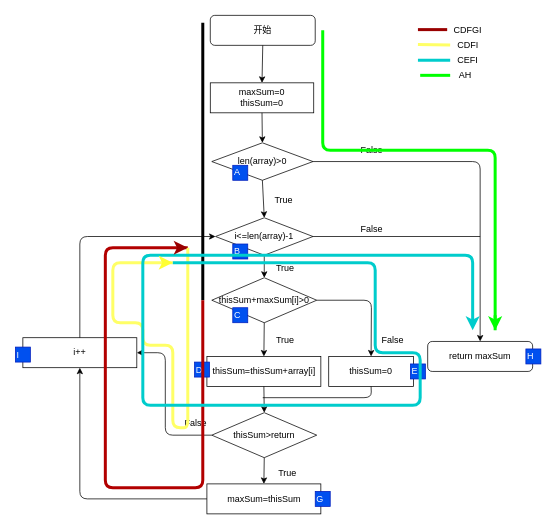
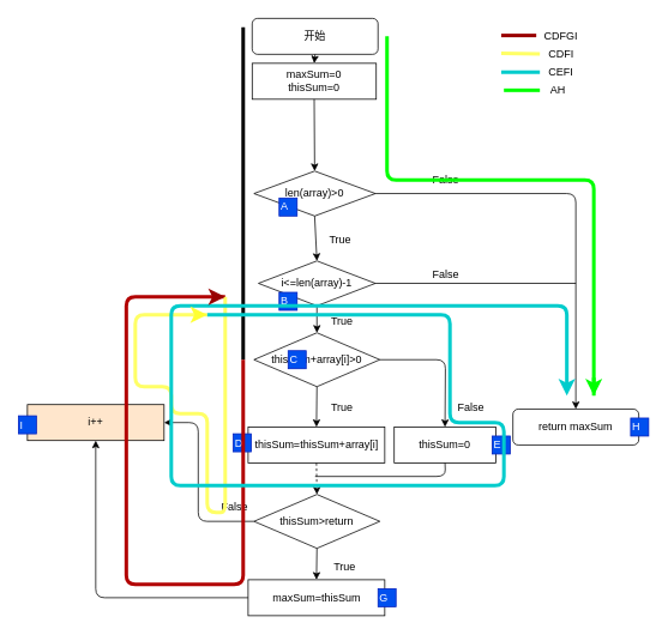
  <mxCell id="0" />
  <mxCell id="1" parent="0" />
  <mxCell id="2" value="开始" style="rounded=1;whiteSpace=wrap;html=1;" vertex="1" parent="1"><mxGeometry x="280" y="20" width="140" height="40" as="geometry" /></mxCell>
  <mxCell id="3" value="" style="endArrow=classic;html=1;exitX=0.5;exitY=1;exitDx=0;exitDy=0;entryX=0.5;entryY=0;entryDx=0;entryDy=0;" edge="1" parent="1" source="2" target="4"><mxGeometry width="50" height="50" relative="1" as="geometry"><mxPoint x="310" y="130" as="sourcePoint" /><mxPoint x="350" y="100" as="targetPoint" /></mxGeometry></mxCell>
- <mxCell id="4" value="&lt;div&gt;maxSum=0&lt;/div&gt;&lt;div&gt;thisSum=0&lt;br&gt;&lt;/div&gt;" style="rounded=0;whiteSpace=wrap;html=1;" vertex="1" parent="1"><mxGeometry x="280" y="110" width="138" height="40" as="geometry" /></mxCell>
- <mxCell id="5" value="thisSum+maxSum[i]&amp;gt;0" style="rhombus;whiteSpace=wrap;html=1;" vertex="1" parent="1"><mxGeometry x="282" y="370" width="140" height="60" as="geometry" /></mxCell>
+ <mxCell id="4" value="&lt;div&gt;maxSum=0&lt;/div&gt;&lt;div&gt;thisSum=0&lt;br&gt;&lt;/div&gt;" style="rounded=0;whiteSpace=wrap;html=1;" vertex="1" parent="1"><mxGeometry x="280" y="70" width="138" height="40" as="geometry" /></mxCell>
+ <mxCell id="5" value="thisSum+array[i]&amp;gt;0" style="rhombus;whiteSpace=wrap;html=1;" vertex="1" parent="1"><mxGeometry x="282" y="370" width="140" height="60" as="geometry" /></mxCell>
  <mxCell id="6" value="len(array)&amp;gt;0" style="rhombus;whiteSpace=wrap;html=1;" vertex="1" parent="1"><mxGeometry x="282" y="190" width="135" height="50" as="geometry" /></mxCell>
  <mxCell id="7" value="" style="endArrow=classic;html=1;exitX=0.5;exitY=1;exitDx=0;exitDy=0;entryX=0.5;entryY=0;entryDx=0;entryDy=0;" edge="1" parent="1" source="4" target="6"><mxGeometry width="50" height="50" relative="1" as="geometry"><mxPoint x="280" y="590" as="sourcePoint" /><mxPoint x="330" y="540" as="targetPoint" /></mxGeometry></mxCell>
  <mxCell id="8" value="thisSum=thisSum+array[i]" style="rounded=0;whiteSpace=wrap;html=1;" vertex="1" parent="1"><mxGeometry x="275.5" y="475" width="152" height="40" as="geometry" /></mxCell>
  <mxCell id="9" value="return maxSum" style="rounded=1;whiteSpace=wrap;html=1;" vertex="1" parent="1"><mxGeometry x="570" y="455" width="140" height="40" as="geometry" /></mxCell>
  <mxCell id="10" value="thisSum&amp;gt;return" style="rhombus;whiteSpace=wrap;html=1;" vertex="1" parent="1"><mxGeometry x="282" y="550" width="140" height="60" as="geometry" /></mxCell>
  <mxCell id="11" value="maxSum=thisSum" style="rounded=0;whiteSpace=wrap;html=1;" vertex="1" parent="1"><mxGeometry x="275.5" y="645" width="152" height="40" as="geometry" /></mxCell>
- <mxCell id="12" value="i++" style="rounded=0;whiteSpace=wrap;html=1;" vertex="1" parent="1"><mxGeometry x="30" y="450" width="152" height="40" as="geometry" /></mxCell>
+ <mxCell id="12" value="i++" style="rounded=0;whiteSpace=wrap;html=1;fillColor=#ffe6cc;" vertex="1" parent="1"><mxGeometry x="30" y="450" width="152" height="40" as="geometry" /></mxCell>
  <mxCell id="13" value="" style="endArrow=classic;html=1;exitX=0.5;exitY=1;exitDx=0;exitDy=0;entryX=0.5;entryY=0;entryDx=0;entryDy=0;" edge="1" parent="1" source="6" target="21"><mxGeometry width="50" height="50" relative="1" as="geometry"><mxPoint x="30" y="760" as="sourcePoint" /><mxPoint x="352" y="290" as="targetPoint" /></mxGeometry></mxCell>
  <mxCell id="14" value="" style="endArrow=classic;html=1;entryX=0.5;entryY=0;entryDx=0;entryDy=0;exitX=0.5;exitY=1;exitDx=0;exitDy=0;" edge="1" parent="1" target="5"><mxGeometry width="50" height="50" relative="1" as="geometry"><mxPoint x="352" y="340" as="sourcePoint" /><mxPoint x="80" y="710" as="targetPoint" /></mxGeometry></mxCell>
  <mxCell id="15" value="" style="endArrow=classic;html=1;entryX=0.5;entryY=0;entryDx=0;entryDy=0;exitX=0.5;exitY=1;exitDx=0;exitDy=0;" edge="1" parent="1" source="5" target="8"><mxGeometry width="50" height="50" relative="1" as="geometry"><mxPoint x="30" y="760" as="sourcePoint" /><mxPoint x="80" y="710" as="targetPoint" /></mxGeometry></mxCell>
- <mxCell id="16" value="" style="endArrow=classic;html=1;entryX=0.5;entryY=0;entryDx=0;entryDy=0;exitX=0.5;exitY=1;exitDx=0;exitDy=0;" edge="1" parent="1" source="8" target="10"><mxGeometry width="50" height="50" relative="1" as="geometry"><mxPoint x="30" y="760" as="sourcePoint" /><mxPoint x="350" y="530" as="targetPoint" /></mxGeometry></mxCell>
+ <mxCell id="16" value="" style="endArrow=classic;html=1;entryX=0.5;entryY=0;entryDx=0;entryDy=0;exitX=0.5;exitY=1;exitDx=0;exitDy=0;dashed=1;" edge="1" parent="1" source="8" target="10"><mxGeometry width="50" height="50" relative="1" as="geometry"><mxPoint x="30" y="760" as="sourcePoint" /><mxPoint x="350" y="530" as="targetPoint" /></mxGeometry></mxCell>
  <mxCell id="17" value="" style="endArrow=classic;html=1;entryX=0.5;entryY=0;entryDx=0;entryDy=0;exitX=0.5;exitY=1;exitDx=0;exitDy=0;" edge="1" parent="1" source="10" target="11"><mxGeometry width="50" height="50" relative="1" as="geometry"><mxPoint x="30" y="760" as="sourcePoint" /><mxPoint x="80" y="710" as="targetPoint" /></mxGeometry></mxCell>
  <mxCell id="18" value="" style="endArrow=classic;html=1;exitX=0;exitY=0.5;exitDx=0;exitDy=0;entryX=1;entryY=0.5;entryDx=0;entryDy=0;" edge="1" parent="1" source="10" target="12"><mxGeometry width="50" height="50" relative="1" as="geometry"><mxPoint x="30" y="760" as="sourcePoint" /><mxPoint x="80" y="710" as="targetPoint" /><Array as="points"><mxPoint x="220" y="580" /><mxPoint x="220" y="470" /></Array></mxGeometry></mxCell>
  <mxCell id="19" value="" style="endArrow=classic;html=1;entryX=0.5;entryY=1;entryDx=0;entryDy=0;exitX=0;exitY=0.5;exitDx=0;exitDy=0;" edge="1" parent="1" source="11" target="12"><mxGeometry width="50" height="50" relative="1" as="geometry"><mxPoint x="30" y="760" as="sourcePoint" /><mxPoint x="80" y="710" as="targetPoint" /><Array as="points"><mxPoint x="106" y="665" /></Array></mxGeometry></mxCell>
  <mxCell id="20" value="" style="endArrow=classic;html=1;exitX=1;exitY=0.5;exitDx=0;exitDy=0;entryX=0.5;entryY=0;entryDx=0;entryDy=0;" edge="1" parent="1" source="6" target="9"><mxGeometry width="50" height="50" relative="1" as="geometry"><mxPoint x="30" y="760" as="sourcePoint" /><mxPoint x="80" y="710" as="targetPoint" /><Array as="points"><mxPoint x="640" y="215" /></Array></mxGeometry></mxCell>
  <mxCell id="21" value="i&amp;lt;=len(array)-1" style="rhombus;whiteSpace=wrap;html=1;" vertex="1" parent="1"><mxGeometry x="287" y="290" width="130" height="50" as="geometry" /></mxCell>
  <mxCell id="22" value="" style="endArrow=none;html=1;entryX=1;entryY=0.5;entryDx=0;entryDy=0;" edge="1" parent="1" target="21"><mxGeometry width="50" height="50" relative="1" as="geometry"><mxPoint x="640" y="315" as="sourcePoint" /><mxPoint x="420" y="310" as="targetPoint" /></mxGeometry></mxCell>
  <mxCell id="23" value="thisSum=0" style="rounded=0;whiteSpace=wrap;html=1;" vertex="1" parent="1"><mxGeometry x="438" y="475" width="113" height="40" as="geometry" /></mxCell>
  <mxCell id="24" value="" style="endArrow=classic;html=1;entryX=0.5;entryY=0;entryDx=0;entryDy=0;exitX=1;exitY=0.5;exitDx=0;exitDy=0;" edge="1" parent="1" source="5" target="23"><mxGeometry width="50" height="50" relative="1" as="geometry"><mxPoint x="30" y="760" as="sourcePoint" /><mxPoint x="80" y="710" as="targetPoint" /><Array as="points"><mxPoint x="495" y="400" /></Array></mxGeometry></mxCell>
  <mxCell id="25" value="" style="endArrow=none;html=1;entryX=0.5;entryY=1;entryDx=0;entryDy=0;" edge="1" parent="1" target="23"><mxGeometry width="50" height="50" relative="1" as="geometry"><mxPoint x="350" y="530" as="sourcePoint" /><mxPoint x="80" y="710" as="targetPoint" /><Array as="points"><mxPoint x="495" y="530" /></Array></mxGeometry></mxCell>
- <mxCell id="26" value="" style="endArrow=classic;html=1;entryX=0;entryY=0.5;entryDx=0;entryDy=0;exitX=0.5;exitY=0;exitDx=0;exitDy=0;" edge="1" parent="1" source="12" target="21"><mxGeometry width="50" height="50" relative="1" as="geometry"><mxPoint x="30" y="760" as="sourcePoint" /><mxPoint x="80" y="710" as="targetPoint" /><Array as="points"><mxPoint x="106" y="315" /></Array></mxGeometry></mxCell>
  <mxCell id="27" value="&lt;div&gt;True&lt;/div&gt;&lt;div&gt;&lt;br&gt;&lt;/div&gt;" style="text;html=1;resizable=0;points=[];autosize=1;align=left;verticalAlign=top;spacingTop=-4;" vertex="1" parent="1"><mxGeometry x="364" y="257" width="40" height="30" as="geometry" /></mxCell>
  <mxCell id="28" value="False" style="text;html=1;resizable=0;points=[];autosize=1;align=left;verticalAlign=top;spacingTop=-4;" vertex="1" parent="1"><mxGeometry x="479" y="190" width="50" height="20" as="geometry" /></mxCell>
  <mxCell id="29" value="False" style="text;html=1;resizable=0;points=[];autosize=1;align=left;verticalAlign=top;spacingTop=-4;" vertex="1" parent="1"><mxGeometry x="479" y="295" width="50" height="20" as="geometry" /></mxCell>
  <mxCell id="30" value="True" style="text;html=1;resizable=0;points=[];autosize=1;align=left;verticalAlign=top;spacingTop=-4;" vertex="1" parent="1"><mxGeometry x="366" y="348" width="40" height="20" as="geometry" /></mxCell>
  <mxCell id="31" value="True" style="text;html=1;resizable=0;points=[];autosize=1;align=left;verticalAlign=top;spacingTop=-4;" vertex="1" parent="1"><mxGeometry x="366" y="442.5" width="40" height="20" as="geometry" /></mxCell>
  <mxCell id="32" value="&lt;div&gt;False&lt;/div&gt;&lt;div&gt;&lt;br&gt;&lt;/div&gt;" style="text;html=1;resizable=0;points=[];autosize=1;align=left;verticalAlign=top;spacingTop=-4;" vertex="1" parent="1"><mxGeometry x="507" y="443" width="50" height="30" as="geometry" /></mxCell>
  <mxCell id="33" value="&lt;div&gt;False&lt;/div&gt;&lt;div&gt;&lt;br&gt;&lt;/div&gt;" style="text;html=1;resizable=0;points=[];autosize=1;align=left;verticalAlign=top;spacingTop=-4;" vertex="1" parent="1"><mxGeometry x="244" y="554" width="50" height="30" as="geometry" /></mxCell>
  <mxCell id="34" value="&lt;div&gt;True&lt;/div&gt;&lt;div&gt;&lt;br&gt;&lt;/div&gt;" style="text;html=1;resizable=0;points=[];autosize=1;align=left;verticalAlign=top;spacingTop=-4;" vertex="1" parent="1"><mxGeometry x="369" y="621" width="40" height="30" as="geometry" /></mxCell>
  <mxCell id="35" value="A" style="text;html=1;resizable=0;points=[];autosize=1;align=left;verticalAlign=top;spacingTop=-4;fillColor=#0050ef;strokeColor=#001DBC;fontColor=#ffffff;" vertex="1" parent="1"><mxGeometry x="310" y="220" width="20" height="20" as="geometry" /></mxCell>
  <mxCell id="36" value="&lt;div&gt;B&lt;/div&gt;" style="text;html=1;resizable=0;points=[];autosize=1;align=left;verticalAlign=top;spacingTop=-4;fillColor=#0050ef;strokeColor=#001DBC;fontColor=#ffffff;" vertex="1" parent="1"><mxGeometry x="310" y="325" width="20" height="20" as="geometry" /></mxCell>
- <mxCell id="37" value="C" style="text;html=1;resizable=0;points=[];autosize=1;align=left;verticalAlign=top;spacingTop=-4;fillColor=#0050ef;strokeColor=#001DBC;fontColor=#ffffff;" vertex="1" parent="1"><mxGeometry x="310" y="410" width="20" height="20" as="geometry" /></mxCell>
+ <mxCell id="37" value="C" style="text;html=1;resizable=0;points=[];autosize=1;align=left;verticalAlign=top;spacingTop=-4;fillColor=#0050ef;strokeColor=#001DBC;fontColor=#ffffff;" vertex="1" parent="1"><mxGeometry x="320" y="390" width="20" height="20" as="geometry" /></mxCell>
  <mxCell id="38" value="D" style="text;html=1;resizable=0;points=[];autosize=1;align=left;verticalAlign=top;spacingTop=-4;fillColor=#0050ef;strokeColor=#001DBC;fontColor=#ffffff;" vertex="1" parent="1"><mxGeometry x="259" y="482.5" width="20" height="20" as="geometry" /></mxCell>
  <mxCell id="39" value="E" style="text;html=1;resizable=0;points=[];autosize=1;align=left;verticalAlign=top;spacingTop=-4;fillColor=#0050ef;strokeColor=#001DBC;fontColor=#ffffff;" vertex="1" parent="1"><mxGeometry x="547" y="485" width="20" height="20" as="geometry" /></mxCell>
  <mxCell id="40" value="G" style="text;html=1;resizable=0;points=[];autosize=1;align=left;verticalAlign=top;spacingTop=-4;fillColor=#0050ef;strokeColor=#001DBC;fontColor=#ffffff;" vertex="1" parent="1"><mxGeometry x="420" y="655" width="20" height="20" as="geometry" /></mxCell>
  <mxCell id="41" value="H" style="text;html=1;resizable=0;points=[];autosize=1;align=left;verticalAlign=top;spacingTop=-4;fillColor=#0050ef;strokeColor=#001DBC;fontColor=#ffffff;" vertex="1" parent="1"><mxGeometry x="701" y="465" width="20" height="20" as="geometry" /></mxCell>
  <mxCell id="42" value="I" style="text;html=1;resizable=0;points=[];autosize=1;align=left;verticalAlign=top;spacingTop=-4;fillColor=#0050ef;strokeColor=#001DBC;fontColor=#ffffff;" vertex="1" parent="1"><mxGeometry x="20" y="462.5" width="20" height="20" as="geometry" /></mxCell>
  <mxCell id="43" value="" style="endArrow=none;html=1;strokeWidth=4;" edge="1" parent="1"><mxGeometry width="50" height="50" relative="1" as="geometry"><mxPoint x="270" y="400" as="sourcePoint" /><mxPoint x="270" y="30" as="targetPoint" /></mxGeometry></mxCell>
  <mxCell id="44" value="" style="endArrow=none;html=1;fillColor=#e51400;strokeColor=#B20000;strokeWidth=4;" edge="1" parent="1"><mxGeometry width="50" height="50" relative="1" as="geometry"><mxPoint x="250" y="330" as="sourcePoint" /><mxPoint x="270" y="400" as="targetPoint" /><Array as="points"><mxPoint x="140" y="330" /><mxPoint x="140" y="650" /><mxPoint x="270" y="650" /></Array></mxGeometry></mxCell>
  <mxCell id="45" value="" style="endArrow=none;html=1;strokeWidth=4;strokeColor=#FFFF66;" edge="1" parent="1"><mxGeometry width="50" height="50" relative="1" as="geometry"><mxPoint x="230" y="350" as="sourcePoint" /><mxPoint x="250" y="330" as="targetPoint" /><Array as="points"><mxPoint x="150" y="350" /><mxPoint x="150" y="430" /><mxPoint x="190" y="430" /><mxPoint x="190" y="460" /><mxPoint x="230" y="460" /><mxPoint x="230" y="570" /><mxPoint x="250" y="570" /></Array></mxGeometry></mxCell>
  <mxCell id="46" value="" style="endArrow=none;html=1;strokeColor=#00CCCC;strokeWidth=4;" edge="1" parent="1"><mxGeometry width="50" height="50" relative="1" as="geometry"><mxPoint x="630" y="430" as="sourcePoint" /><mxPoint x="230" y="350" as="targetPoint" /><Array as="points"><mxPoint x="630" y="340" /><mxPoint x="190" y="340" /><mxPoint x="190" y="540" /><mxPoint x="560" y="540" /><mxPoint x="560" y="470" /><mxPoint x="500" y="470" /><mxPoint x="500" y="350" /><mxPoint x="430" y="350" /></Array></mxGeometry></mxCell>
  <mxCell id="47" value="" style="endArrow=none;html=1;strokeColor=#00CCCC;strokeWidth=4;" edge="1" parent="1"><mxGeometry width="50" height="50" relative="1" as="geometry"><mxPoint x="600" y="80" as="sourcePoint" /><mxPoint x="557" y="80" as="targetPoint" /></mxGeometry></mxCell>
  <mxCell id="48" value="" style="endArrow=none;html=1;strokeColor=#FFFF66;strokeWidth=4;fillColor=#ffff88;" edge="1" parent="1"><mxGeometry width="50" height="50" relative="1" as="geometry"><mxPoint x="557" y="59" as="sourcePoint" /><mxPoint x="600" y="59.5" as="targetPoint" /></mxGeometry></mxCell>
  <mxCell id="49" value="" style="endArrow=none;html=1;strokeColor=#990000;strokeWidth=4;" edge="1" parent="1"><mxGeometry width="50" height="50" relative="1" as="geometry"><mxPoint x="557" y="39" as="sourcePoint" /><mxPoint x="596" y="39" as="targetPoint" /><Array as="points"><mxPoint x="586" y="39" /></Array></mxGeometry></mxCell>
  <mxCell id="50" value="CDFGI" style="text;html=1;resizable=0;points=[];autosize=1;align=left;verticalAlign=top;spacingTop=-4;" vertex="1" parent="1"><mxGeometry x="603" y="30" width="50" height="20" as="geometry" /></mxCell>
  <mxCell id="51" value="CDFI" style="text;html=1;resizable=0;points=[];autosize=1;align=left;verticalAlign=top;spacingTop=-4;" vertex="1" parent="1"><mxGeometry x="608" y="50" width="40" height="20" as="geometry" /></mxCell>
  <mxCell id="52" value="CEFI" style="text;html=1;resizable=0;points=[];autosize=1;align=left;verticalAlign=top;spacingTop=-4;" vertex="1" parent="1"><mxGeometry x="608" y="70" width="40" height="20" as="geometry" /></mxCell>
  <mxCell id="53" value="" style="endArrow=classic;html=1;strokeColor=#990000;strokeWidth=4;" edge="1" parent="1"><mxGeometry width="50" height="50" relative="1" as="geometry"><mxPoint x="240" y="330" as="sourcePoint" /><mxPoint x="250" y="330" as="targetPoint" /></mxGeometry></mxCell>
  <mxCell id="54" value="" style="endArrow=classic;html=1;strokeColor=#00CCCC;strokeWidth=4;" edge="1" parent="1"><mxGeometry width="50" height="50" relative="1" as="geometry"><mxPoint x="630" y="430" as="sourcePoint" /><mxPoint x="630" y="440" as="targetPoint" /></mxGeometry></mxCell>
  <mxCell id="55" value="" style="endArrow=classic;html=1;strokeColor=#FFFF33;strokeWidth=4;" edge="1" parent="1"><mxGeometry width="50" height="50" relative="1" as="geometry"><mxPoint x="220" y="350" as="sourcePoint" /><mxPoint x="230" y="350" as="targetPoint" /></mxGeometry></mxCell>
  <mxCell id="56" value="" style="endArrow=none;html=1;strokeColor=#00FF00;strokeWidth=4;" edge="1" parent="1"><mxGeometry width="50" height="50" relative="1" as="geometry"><mxPoint x="660" y="440" as="sourcePoint" /><mxPoint x="430" y="40" as="targetPoint" /><Array as="points"><mxPoint x="660" y="200" /><mxPoint x="430" y="200" /></Array></mxGeometry></mxCell>
  <mxCell id="57" value="" style="endArrow=none;html=1;strokeColor=#00FF00;strokeWidth=4;" edge="1" parent="1"><mxGeometry width="50" height="50" relative="1" as="geometry"><mxPoint x="560" y="100" as="sourcePoint" /><mxPoint x="600" y="100" as="targetPoint" /></mxGeometry></mxCell>
  <mxCell id="58" value="AH" style="text;html=1;resizable=0;points=[];autosize=1;align=left;verticalAlign=top;spacingTop=-4;" vertex="1" parent="1"><mxGeometry x="610" y="90" width="30" height="20" as="geometry" /></mxCell>
  <mxCell id="59" value="" style="endArrow=classic;html=1;strokeColor=#00FF00;strokeWidth=4;" edge="1" parent="1"><mxGeometry width="50" height="50" relative="1" as="geometry"><mxPoint x="660" y="420" as="sourcePoint" /><mxPoint x="660" y="440" as="targetPoint" /></mxGeometry></mxCell>
